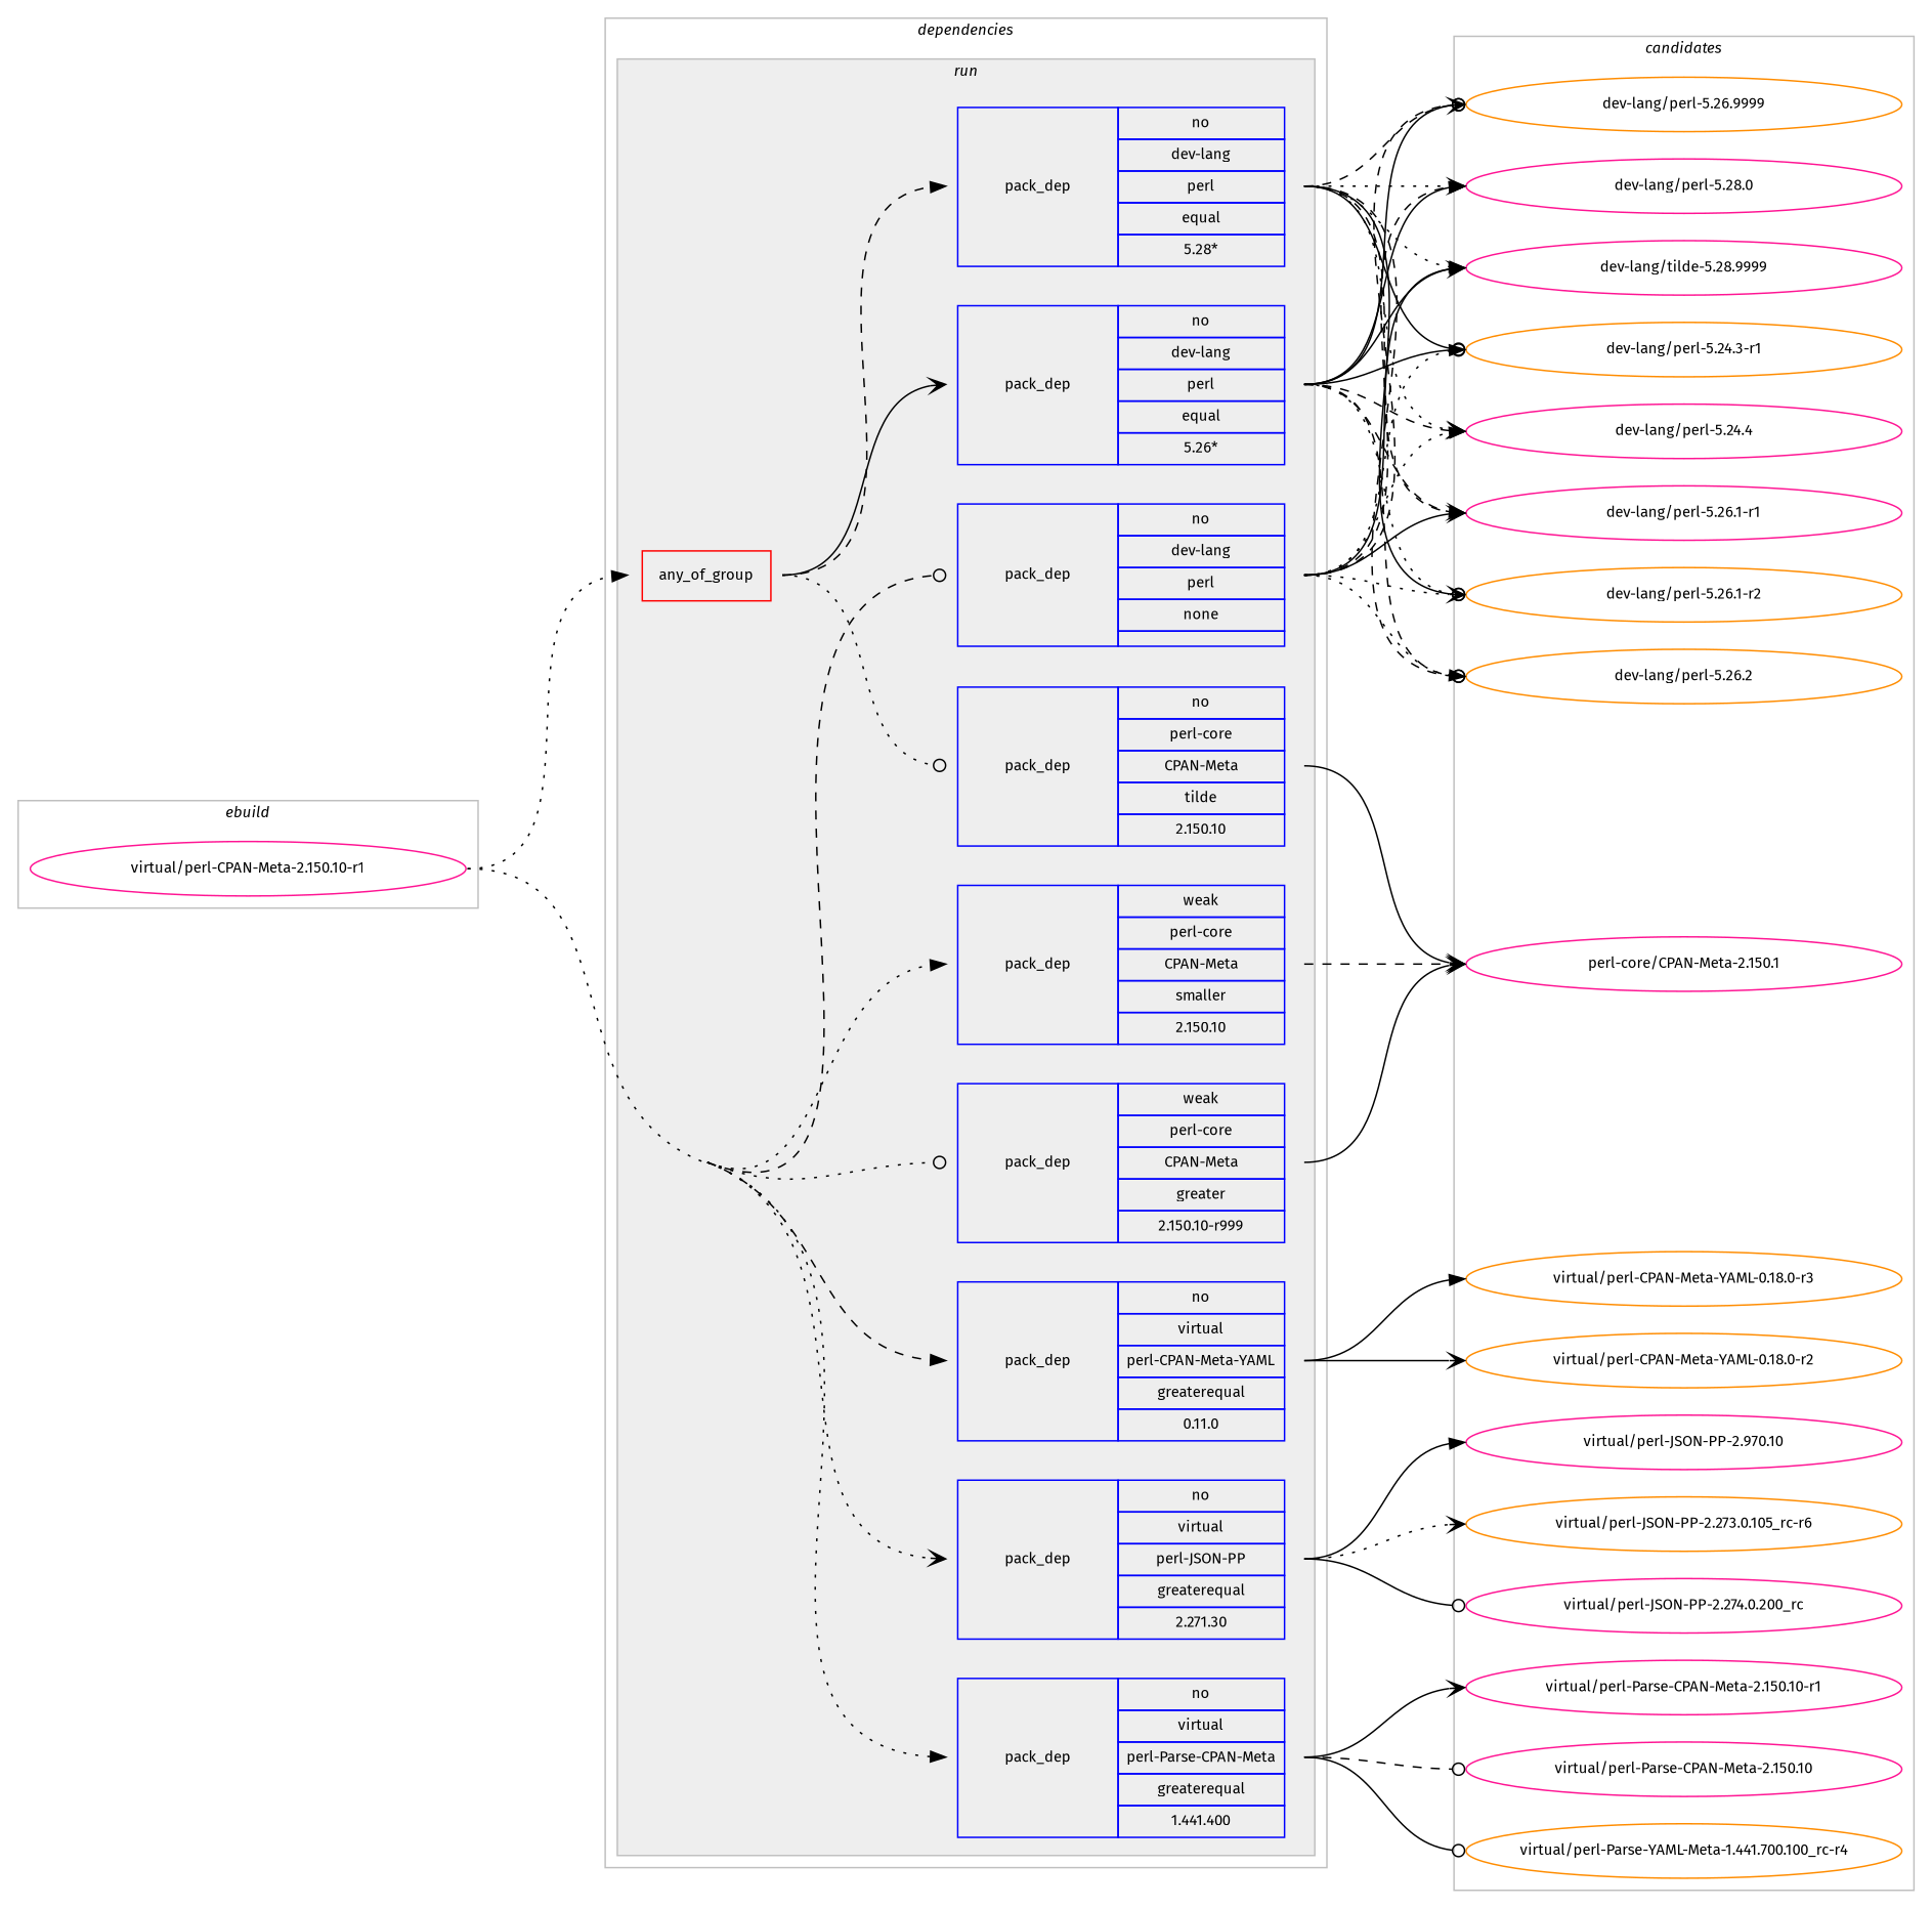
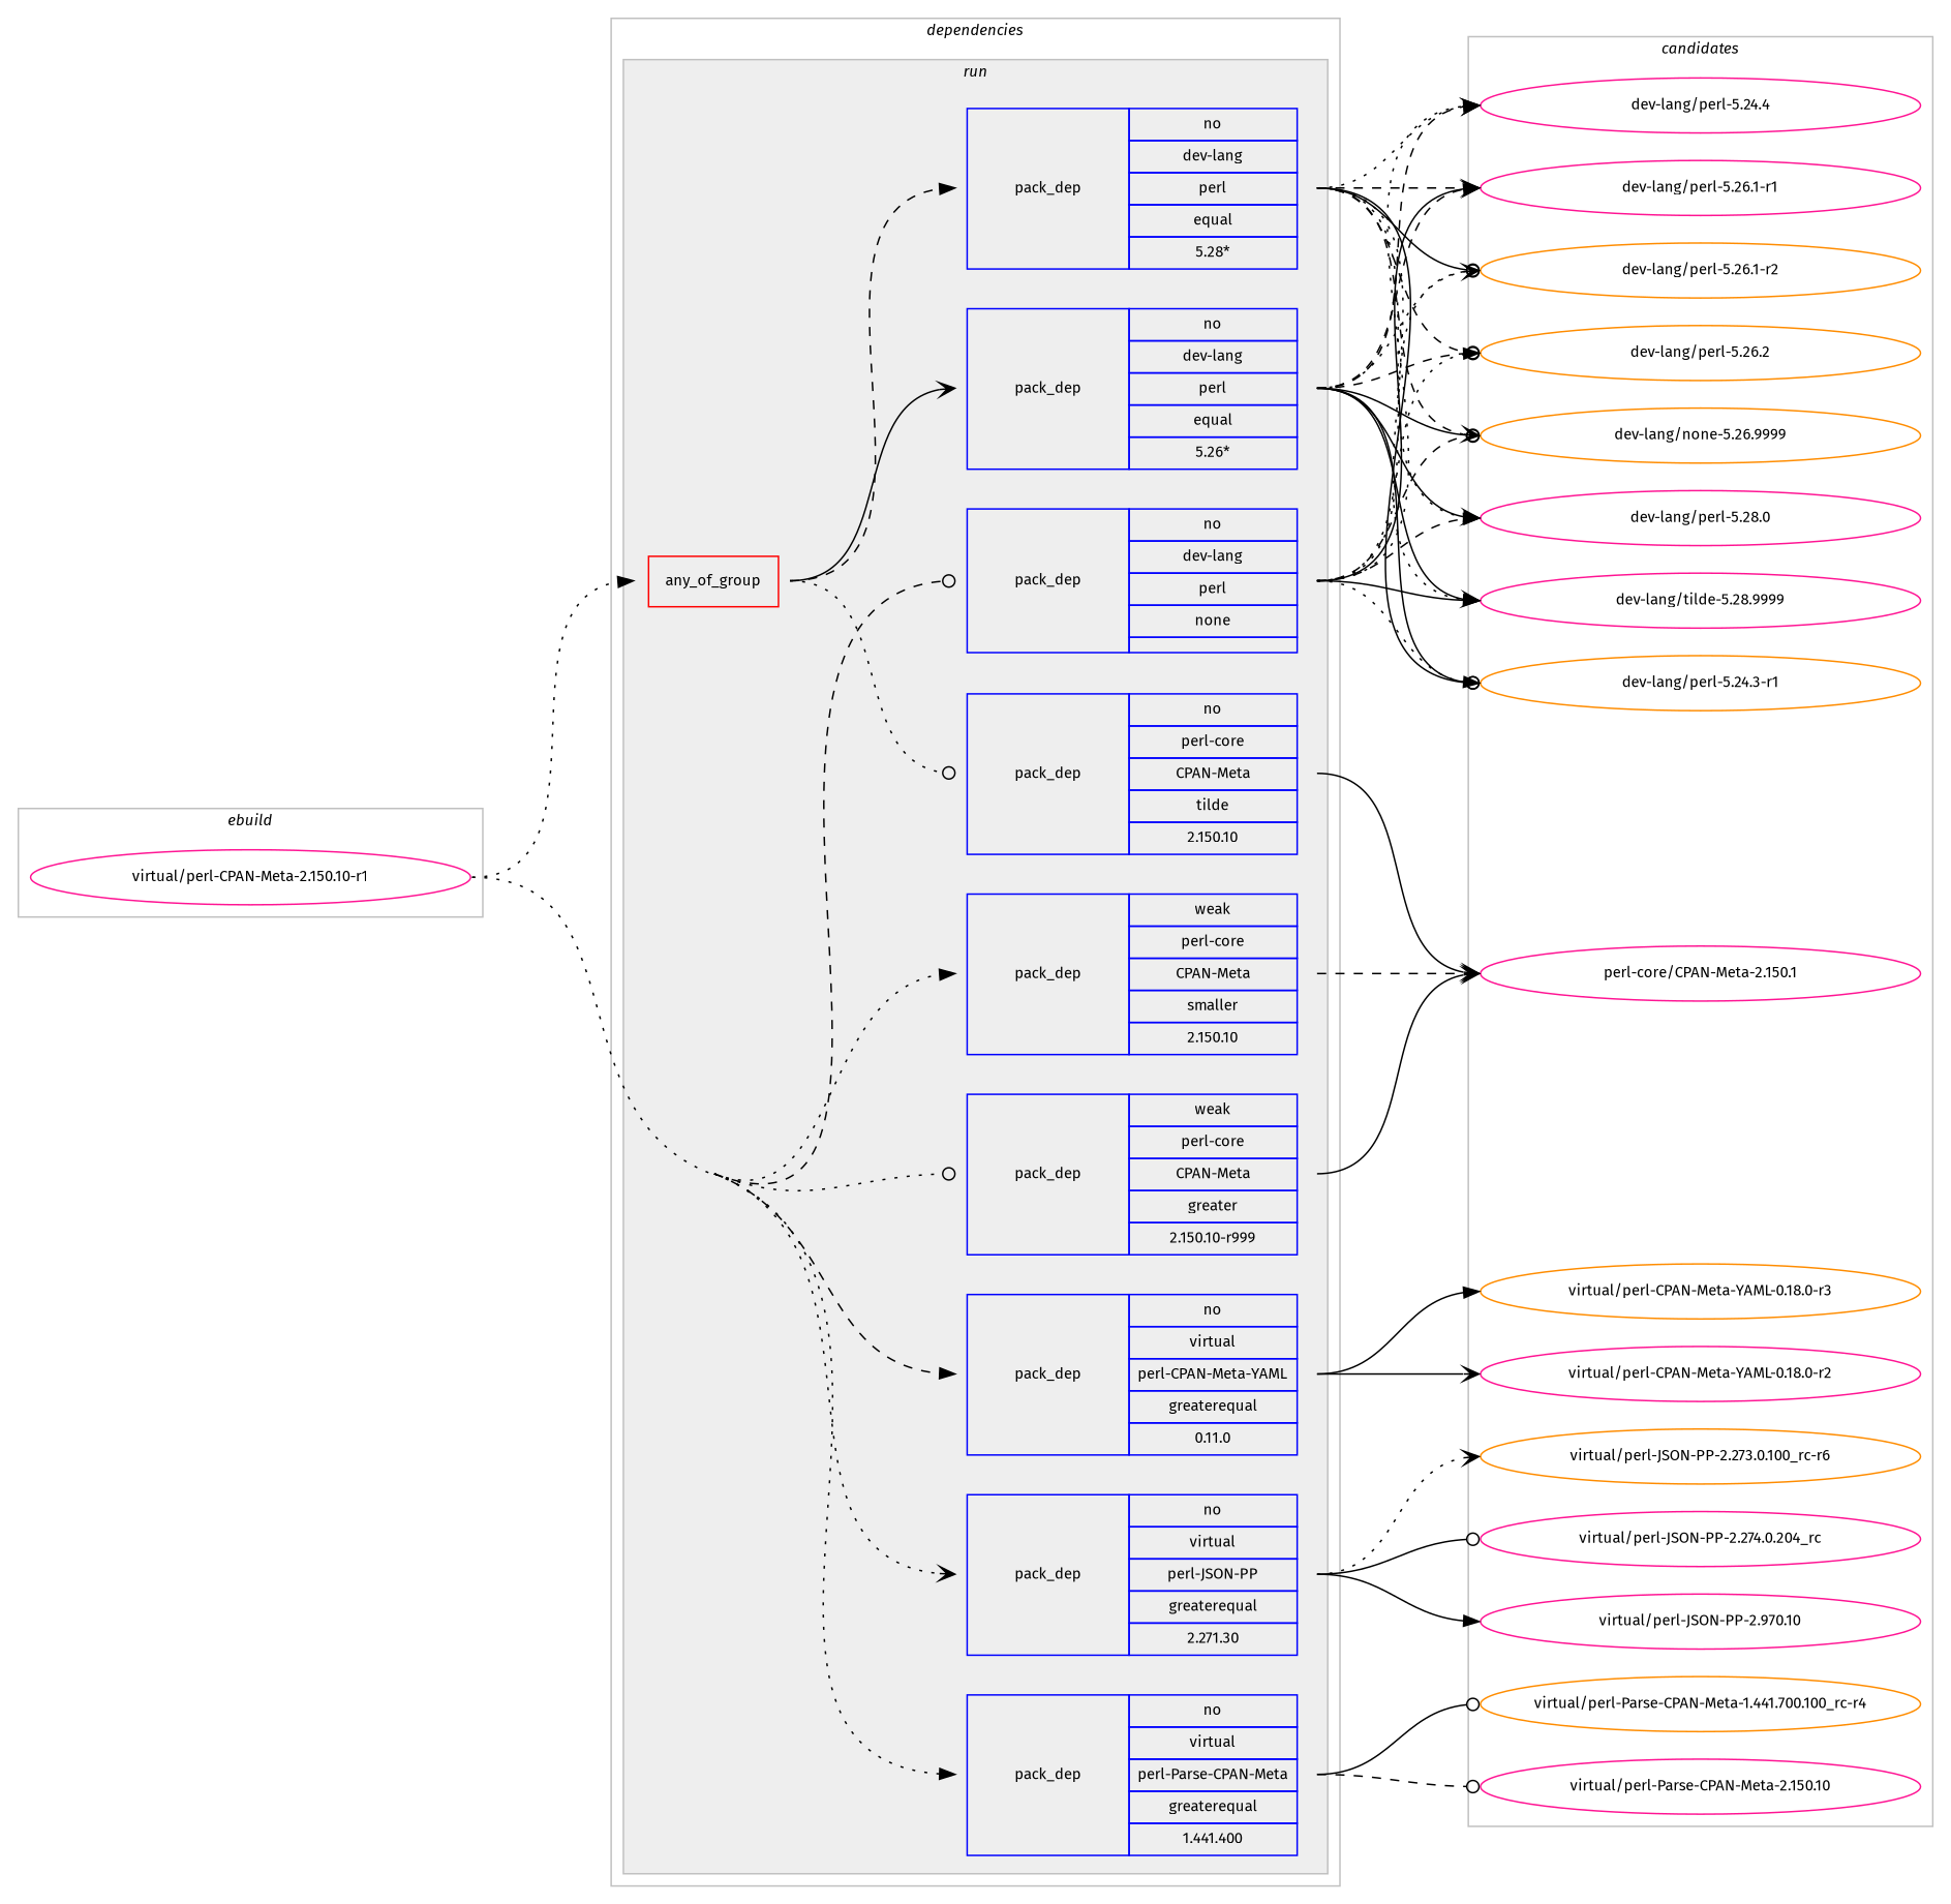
  digraph {
    compound=true
    concentrate=true
    fontname="Fira Sans"
    fontsize=10
    newrank=true
    rankdir=LR
    ranksep=1.5
    node [color=deeppink fontname="Fira Sans" fontsize=10]
    edge [arrowhead=vee fontname="Fira Sans" headport=w style=solid tailport=e weight=100]
    n1 [label="virtual/perl-CPAN-Meta-2.150.10-r1" width=4]
    n2 [color=blue label=<<TABLE BORDER="0" CELLBORDER="1" CELLSPACING="0" CELLPADDING="4" WIDTH="220"><TR><TD ROWSPAN="6" CELLPADDING="30">pack_dep</TD></TR><TR><TD WIDTH="110">no</TD></TR><TR><TD>dev-lang</TD></TR><TR><TD>perl</TD></TR><TR><TD>equal</TD></TR><TR><TD>5.28*</TD></TR></TABLE>> shape=none]
    n3 [color=blue label=<<TABLE BORDER="0" CELLBORDER="1" CELLSPACING="0" CELLPADDING="4" WIDTH="220"><TR><TD ROWSPAN="6" CELLPADDING="30">pack_dep</TD></TR><TR><TD WIDTH="110">no</TD></TR><TR><TD>dev-lang</TD></TR><TR><TD>perl</TD></TR><TR><TD>equal</TD></TR><TR><TD>5.26*</TD></TR></TABLE>> shape=none]
    n4 [color=blue label=<<TABLE BORDER="0" CELLBORDER="1" CELLSPACING="0" CELLPADDING="4" WIDTH="220"><TR><TD ROWSPAN="6" CELLPADDING="30">pack_dep</TD></TR><TR><TD WIDTH="110">no</TD></TR><TR><TD>perl-core</TD></TR><TR><TD>CPAN-Meta</TD></TR><TR><TD>tilde</TD></TR><TR><TD>2.150.10</TD></TR></TABLE>> shape=none]
    n5 [color=red label=<<TABLE BORDER="0" CELLBORDER="1" CELLSPACING="0" CELLPADDING="4"><TR><TD CELLPADDING="10">any_of_group</TD></TR></TABLE>> shape=none]
    n6 [color=blue label=<<TABLE BORDER="0" CELLBORDER="1" CELLSPACING="0" CELLPADDING="4" WIDTH="220"><TR><TD ROWSPAN="6" CELLPADDING="30">pack_dep</TD></TR><TR><TD WIDTH="110">no</TD></TR><TR><TD>dev-lang</TD></TR><TR><TD>perl</TD></TR><TR><TD>none</TD></TR><TR><TD></TD></TR></TABLE>> shape=none]
    n7 [color=blue label=<<TABLE BORDER="0" CELLBORDER="1" CELLSPACING="0" CELLPADDING="4" WIDTH="220"><TR><TD ROWSPAN="6" CELLPADDING="30">pack_dep</TD></TR><TR><TD WIDTH="110">no</TD></TR><TR><TD>virtual</TD></TR><TR><TD>perl-CPAN-Meta-YAML</TD></TR><TR><TD>greaterequal</TD></TR><TR><TD>0.11.0</TD></TR></TABLE>> shape=none]
    n8 [color=blue label=<<TABLE BORDER="0" CELLBORDER="1" CELLSPACING="0" CELLPADDING="4" WIDTH="220"><TR><TD ROWSPAN="6" CELLPADDING="30">pack_dep</TD></TR><TR><TD WIDTH="110">no</TD></TR><TR><TD>virtual</TD></TR><TR><TD>perl-JSON-PP</TD></TR><TR><TD>greaterequal</TD></TR><TR><TD>2.271.30</TD></TR></TABLE>> shape=none]
    n9 [color=blue label=<<TABLE BORDER="0" CELLBORDER="1" CELLSPACING="0" CELLPADDING="4" WIDTH="220"><TR><TD ROWSPAN="6" CELLPADDING="30">pack_dep</TD></TR><TR><TD WIDTH="110">no</TD></TR><TR><TD>virtual</TD></TR><TR><TD>perl-Parse-CPAN-Meta</TD></TR><TR><TD>greaterequal</TD></TR><TR><TD>1.441.400</TD></TR></TABLE>> shape=none]
    n10 [color=blue label=<<TABLE BORDER="0" CELLBORDER="1" CELLSPACING="0" CELLPADDING="4" WIDTH="220"><TR><TD ROWSPAN="6" CELLPADDING="30">pack_dep</TD></TR><TR><TD WIDTH="110">weak</TD></TR><TR><TD>perl-core</TD></TR><TR><TD>CPAN-Meta</TD></TR><TR><TD>greater</TD></TR><TR><TD>2.150.10-r999</TD></TR></TABLE>> shape=none]
    n11 [color=blue label=<<TABLE BORDER="0" CELLBORDER="1" CELLSPACING="0" CELLPADDING="4" WIDTH="220"><TR><TD ROWSPAN="6" CELLPADDING="30">pack_dep</TD></TR><TR><TD WIDTH="110">weak</TD></TR><TR><TD>perl-core</TD></TR><TR><TD>CPAN-Meta</TD></TR><TR><TD>smaller</TD></TR><TR><TD>2.150.10</TD></TR></TABLE>> shape=none]
    n12 [color=darkorange label="dev-lang/perl-5.24.3-r1" width=4]
    n13 [label="dev-lang/perl-5.24.4" width=4]
    n14 [label="dev-lang/perl-5.26.1-r1" width=4]
    n15 [color=darkorange label="dev-lang/perl-5.26.1-r2" width=4]
    n16 [color=darkorange label="dev-lang/perl-5.26.2" width=4]
-   n17 [color=darkorange label="dev-lang/perl-5.26.9999" width=4]
+   n17 [color=darkorange label="dev-lang/none-5.26.9999" width=4]
    n18 [label="dev-lang/perl-5.28.0" width=4]
    n19 [label="dev-lang/tilde-5.28.9999" width=4]
    n20 [label="perl-core/CPAN-Meta-2.150.1" width=4]
-   n21 [color=darkorange label="virtual/perl-CPAN-Meta-YAML-0.18.0-r2" width=4]
+   n21 [label="virtual/perl-CPAN-Meta-YAML-0.18.0-r2" width=4]
    n22 [color=darkorange label="virtual/perl-CPAN-Meta-YAML-0.18.0-r3" width=4]
-   n23 [color=darkorange label="virtual/perl-JSON-PP-2.273.0.105_rc-r6" width=4]
-   n24 [label="virtual/perl-JSON-PP-2.274.0.200_rc" width=4]
+   n23 [color=darkorange label="virtual/perl-JSON-PP-2.273.0.100_rc-r6" width=4]
+   n24 [label="virtual/perl-JSON-PP-2.274.0.204_rc" width=4]
    n25 [label="virtual/perl-JSON-PP-2.970.10" width=4]
    n26 [label="virtual/perl-Parse-CPAN-Meta-2.150.10" width=4]
-   n27 [color=darkorange label="virtual/perl-Parse-YAML-Meta-1.441.700.100_rc-r4" width=4]
-   n28 [label="virtual/perl-Parse-CPAN-Meta-2.150.10-r1" width=4]
+   n27 [color=darkorange label="virtual/perl-Parse-CPAN-Meta-1.441.700.100_rc-r4" width=4]
    subgraph cluster_1 {
      color=gray
      label=<<i>ebuild</i>>
      rank=same
      n1
    }
    subgraph cluster_2 {
      color=gray
      label=<<i>dependencies</i>>
      subgraph cluster_3 {
        color=gray
        fillcolor="#eeeeee"
        label=<<i>compile</i>>
        style=filled
      }
      subgraph cluster_4 {
        color=gray
        fillcolor="#eeeeee"
        label=<<i>compile and run</i>>
        style=filled
      }
      subgraph cluster_5 {
        color=gray
        fillcolor="#eeeeee"
        label=<<i>run</i>>
        style=filled
        subgraph sub_6 {
          color=gray
          fillcolor="#eeeeee"
          label=<<i>run</i>>
          style=filled
          n5
          subgraph sub_7 {
            color=gray
            fillcolor="#eeeeee"
            label=<<i>run</i>>
            style=filled
            n2
          }
          subgraph sub_8 {
            color=gray
            fillcolor="#eeeeee"
            label=<<i>run</i>>
            style=filled
            n3
          }
          subgraph sub_9 {
            color=gray
            fillcolor="#eeeeee"
            label=<<i>run</i>>
            style=filled
            n4
          }
        }
        subgraph sub_10 {
          color=gray
          fillcolor="#eeeeee"
          label=<<i>run</i>>
          style=filled
          n6
        }
        subgraph sub_11 {
          color=gray
          fillcolor="#eeeeee"
          label=<<i>run</i>>
          style=filled
          n7
        }
        subgraph sub_12 {
          color=gray
          fillcolor="#eeeeee"
          label=<<i>run</i>>
          style=filled
          n8
        }
        subgraph sub_13 {
          color=gray
          fillcolor="#eeeeee"
          label=<<i>run</i>>
          style=filled
          n9
        }
        subgraph sub_14 {
          color=gray
          fillcolor="#eeeeee"
          label=<<i>run</i>>
          style=filled
          n10
        }
        subgraph sub_15 {
          color=gray
          fillcolor="#eeeeee"
          label=<<i>run</i>>
          style=filled
          n11
        }
      }
    }
    subgraph cluster_16 {
      color=gray
      label=<<i>candidates</i>>
      rank=same
      subgraph sub_17 {
        color=black
        label=<<i>candidates</i>>
        nodesep=1
        rank=same
        n12
        n13
        n14
        n15
        n16
        n17
        n18
        n19
      }
      subgraph sub_18 {
        color=black
        label=<<i>candidates</i>>
        nodesep=1
        rank=same
        n12
        n13
        n14
        n15
        n16
        n17
        n18
        n19
      }
      subgraph sub_19 {
        color=black
        label=<<i>candidates</i>>
        nodesep=1
        rank=same
        n20
      }
      subgraph sub_20 {
        color=black
        label=<<i>candidates</i>>
        nodesep=1
        rank=same
        n12
        n13
        n14
        n15
        n16
        n17
        n18
        n19
      }
      subgraph sub_21 {
        color=black
        label=<<i>candidates</i>>
        nodesep=1
        rank=same
        n21
        n22
      }
      subgraph sub_22 {
        color=black
        label=<<i>candidates</i>>
        nodesep=1
        rank=same
        n23
        n24
        n25
      }
      subgraph sub_23 {
        color=black
        label=<<i>candidates</i>>
        nodesep=1
        rank=same
        n26
        n27
-       n28
      }
      subgraph sub_24 {
        color=black
        label=<<i>candidates</i>>
        nodesep=1
        rank=same
        n20
      }
      subgraph sub_25 {
        color=black
        label=<<i>candidates</i>>
        nodesep=1
        rank=same
        n20
      }
    }
    n1 -> n5 [arrowhead=normal style=dotted weight=20]
    n1 -> n6 [arrowhead=odot style=dashed weight=20]
    n1 -> n7 [arrowhead=normal style=dashed weight=20]
    n1 -> n8 [style=dotted weight=20]
    n1 -> n9 [arrowhead=normal style=dotted weight=20]
    n1 -> n10 [arrowhead=odot style=dotted weight=20]
    n1 -> n11 [arrowhead=normal style=dotted weight=20]
    n2 -> n12 [arrowhead=odot]
    n2 -> n13 [style=dotted]
    n2 -> n14 [style=dashed]
    n2 -> n15 [arrowhead=odot]
    n2 -> n16 [arrowhead=odot style=dashed]
    n2 -> n17 [style=dashed]
    n2 -> n18 [style=dotted]
    n2 -> n19 [arrowhead=normal style=dotted]
    n3 -> n12 [arrowhead=normal]
    n3 -> n13 [style=dashed]
    n3 -> n14 [arrowhead=normal style=dashed]
    n3 -> n15 [arrowhead=odot style=dotted]
    n3 -> n16 [arrowhead=normal style=dashed]
    n3 -> n17 [arrowhead=odot]
    n3 -> n18 [arrowhead=normal]
    n3 -> n19
    n4 -> n20
    n5 -> n2 [arrowhead=normal style=dashed weight=20]
    n5 -> n3 [weight=20]
    n5 -> n4 [arrowhead=odot style=dotted weight=20]
    n6 -> n12 [arrowhead=odot style=dotted]
    n6 -> n13 [arrowhead=normal style=dotted]
    n6 -> n14
    n6 -> n15 [style=dotted]
    n6 -> n16 [arrowhead=odot style=dotted]
    n6 -> n17 [arrowhead=odot style=dashed]
    n6 -> n18 [arrowhead=normal style=dashed]
    n6 -> n19 [arrowhead=normal]
    n7 -> n21
    n7 -> n22 [arrowhead=normal]
    n8 -> n23 [style=dotted]
    n8 -> n24 [arrowhead=odot]
    n8 -> n25 [arrowhead=normal]
    n9 -> n26 [arrowhead=odot style=dashed]
    n9 -> n27 [arrowhead=odot]
-   n9 -> n28
    n10 -> n20
    n11 -> n20 [style=dashed]
  }
